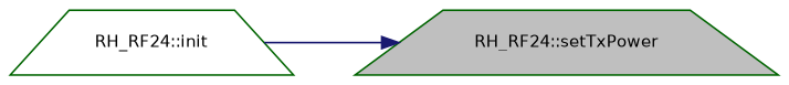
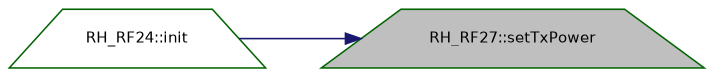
  digraph {
    rankdir=RL
    node [color=darkgreen fontname=Helvetica fontsize=10 shape=trapezium style=filled]
-   n1 [fillcolor=grey75 fontcolor=black height=0.2 label="RH_RF24::setTxPower" width=0.4]
+   n1 [fillcolor=grey75 fontcolor=black height=0.2 label="RH_RF27::setTxPower" width=0.4]
    n2 [fillcolor=white height=0.2 label="RH_RF24::init" width=0.4]
    n1 -> n2 [color=midnightblue dir=back fontname=Helvetica fontsize=10 labelfontname=Helvetica labelfontsize=10 style=solid]
  }
